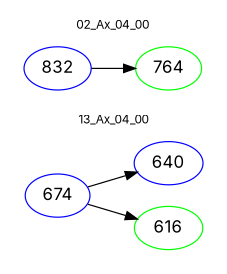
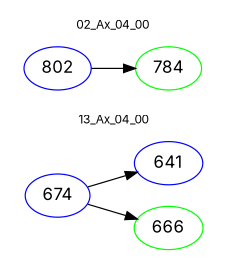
  digraph {
    fontname=Inter
    rankdir=LR
    node [color=blue fontname=Inter]
    edge [color=black fontname=Inter]
    n1 [label=674]
-   n2 [color=green label=616]
-   n3 [label=640]
-   n4 [label=832]
-   n5 [color=green label=764]
+   n2 [color=green label=666]
+   n3 [label=641]
+   n4 [label=802]
+   n5 [color=green label=784]
    subgraph cluster_1 {
      color=white
      fontsize=10
      label="13_Ax_04_00"
      n1
      n2
      n3
    }
    subgraph cluster_2 {
      color=white
      fontsize=10
      label="02_Ax_04_00"
      n4
      n5
    }
    n1 -> n2
    n1 -> n3
    n4 -> n5
  }
